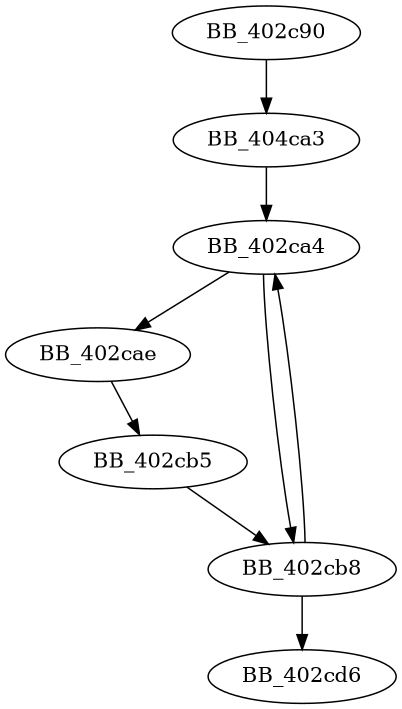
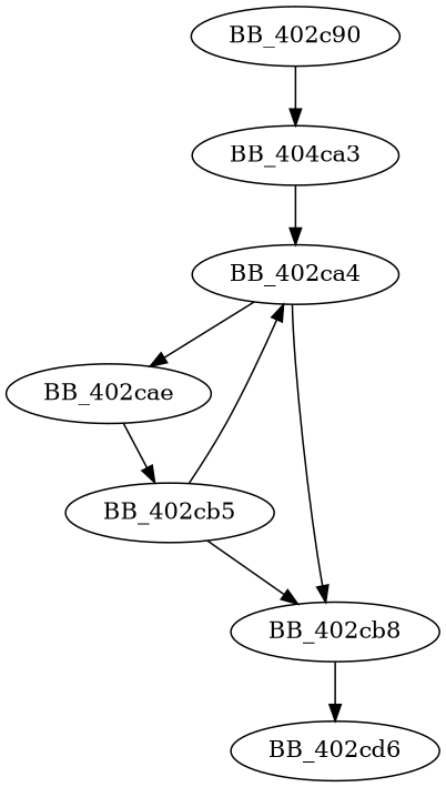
  digraph {
    n1 [label=BB_404ca3]
    BB_402c90
    BB_402ca4
    BB_402cae
    BB_402cb8
    BB_402cb5
    BB_402cd6
    n1 -> BB_402ca4
    BB_402c90 -> n1
    BB_402ca4 -> BB_402cae
    BB_402ca4 -> BB_402cb8
    BB_402cae -> BB_402cb5
-   BB_402cb8 -> BB_402ca4
+   BB_402cb5 -> BB_402ca4
    BB_402cb8 -> BB_402cd6
    BB_402cb5 -> BB_402cb8
  }
